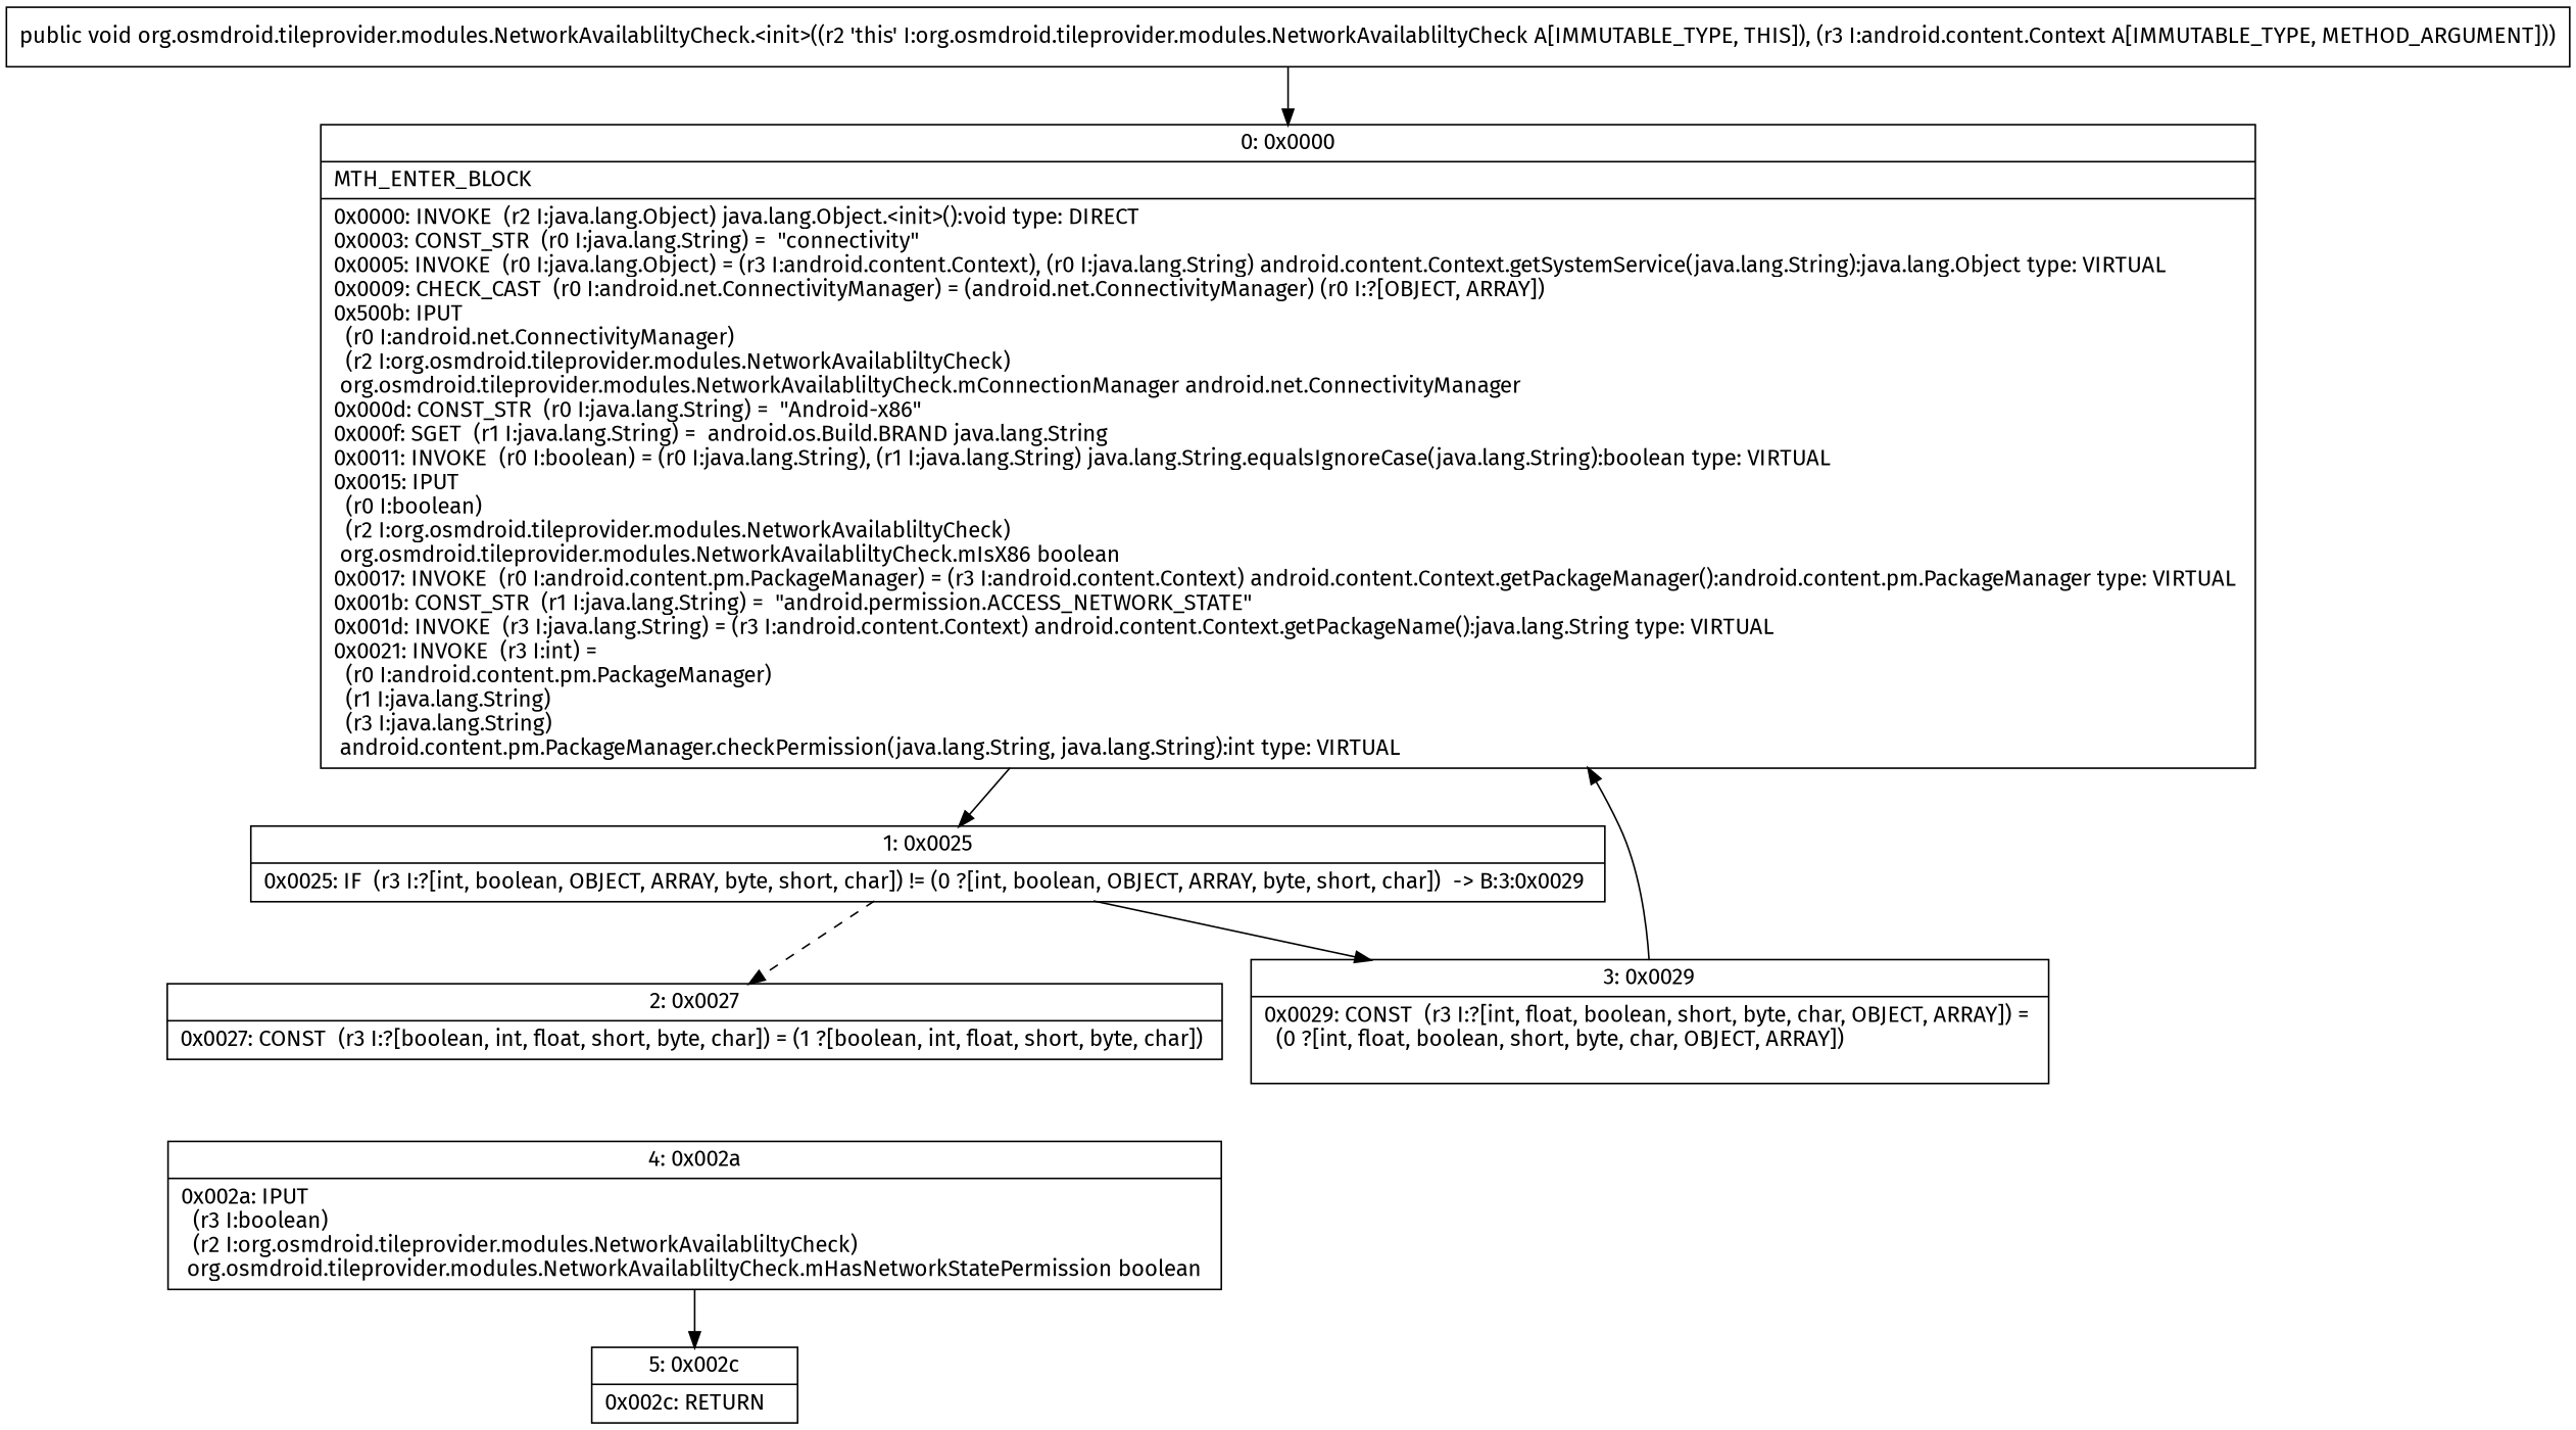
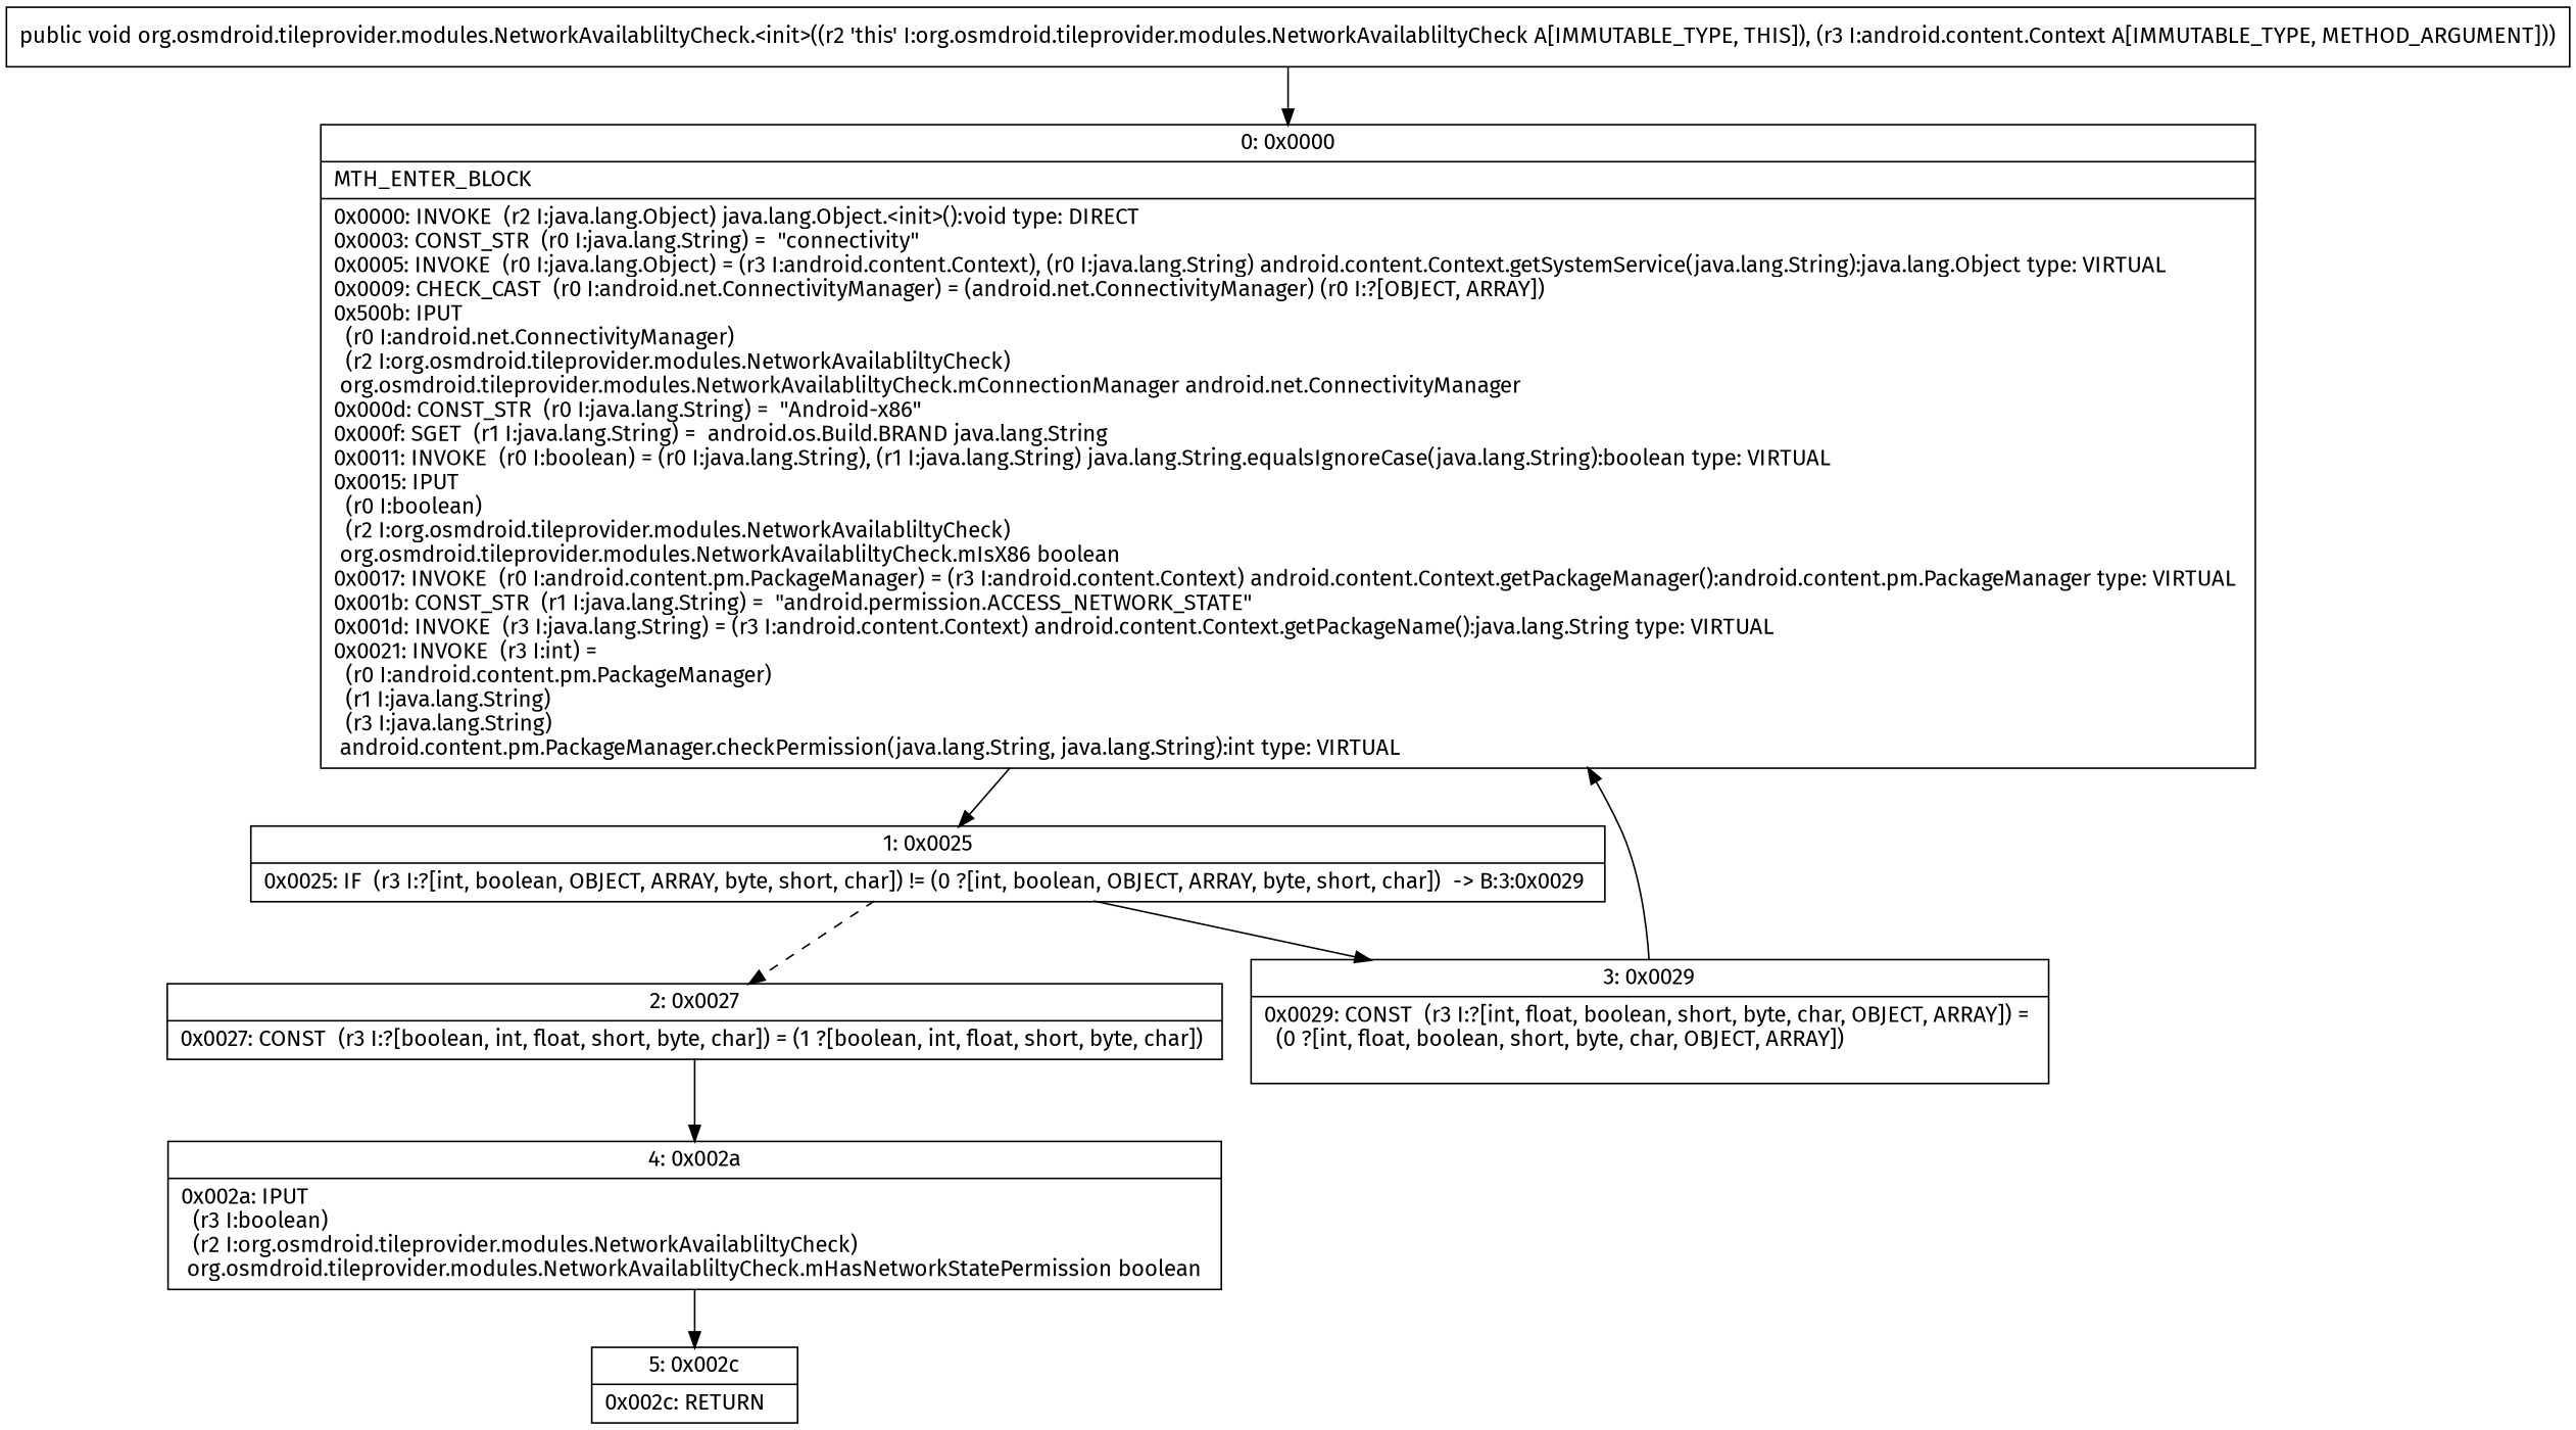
  digraph {
    fontname="Fira Sans"
    node [fontname="Fira Sans" shape=record]
    edge [fontname="Fira Sans"]
    n1 [label="{0\:\ 0x0000|MTH_ENTER_BLOCK\l|0x0000: INVOKE  (r2 I:java.lang.Object) java.lang.Object.\<init\>():void type: DIRECT \l0x0003: CONST_STR  (r0 I:java.lang.String) =  \"connectivity\" \l0x0005: INVOKE  (r0 I:java.lang.Object) = (r3 I:android.content.Context), (r0 I:java.lang.String) android.content.Context.getSystemService(java.lang.String):java.lang.Object type: VIRTUAL \l0x0009: CHECK_CAST  (r0 I:android.net.ConnectivityManager) = (android.net.ConnectivityManager) (r0 I:?[OBJECT, ARRAY]) \l0x500b: IPUT  \l  (r0 I:android.net.ConnectivityManager)\l  (r2 I:org.osmdroid.tileprovider.modules.NetworkAvailabliltyCheck)\l org.osmdroid.tileprovider.modules.NetworkAvailabliltyCheck.mConnectionManager android.net.ConnectivityManager \l0x000d: CONST_STR  (r0 I:java.lang.String) =  \"Android\-x86\" \l0x000f: SGET  (r1 I:java.lang.String) =  android.os.Build.BRAND java.lang.String \l0x0011: INVOKE  (r0 I:boolean) = (r0 I:java.lang.String), (r1 I:java.lang.String) java.lang.String.equalsIgnoreCase(java.lang.String):boolean type: VIRTUAL \l0x0015: IPUT  \l  (r0 I:boolean)\l  (r2 I:org.osmdroid.tileprovider.modules.NetworkAvailabliltyCheck)\l org.osmdroid.tileprovider.modules.NetworkAvailabliltyCheck.mIsX86 boolean \l0x0017: INVOKE  (r0 I:android.content.pm.PackageManager) = (r3 I:android.content.Context) android.content.Context.getPackageManager():android.content.pm.PackageManager type: VIRTUAL \l0x001b: CONST_STR  (r1 I:java.lang.String) =  \"android.permission.ACCESS_NETWORK_STATE\" \l0x001d: INVOKE  (r3 I:java.lang.String) = (r3 I:android.content.Context) android.content.Context.getPackageName():java.lang.String type: VIRTUAL \l0x0021: INVOKE  (r3 I:int) = \l  (r0 I:android.content.pm.PackageManager)\l  (r1 I:java.lang.String)\l  (r3 I:java.lang.String)\l android.content.pm.PackageManager.checkPermission(java.lang.String, java.lang.String):int type: VIRTUAL \l}"]
    n2 [label="{1\:\ 0x0025|0x0025: IF  (r3 I:?[int, boolean, OBJECT, ARRAY, byte, short, char]) != (0 ?[int, boolean, OBJECT, ARRAY, byte, short, char])  \-\> B:3:0x0029 \l}"]
    n3 [label="{2\:\ 0x0027|0x0027: CONST  (r3 I:?[boolean, int, float, short, byte, char]) = (1 ?[boolean, int, float, short, byte, char]) \l}"]
    n4 [label="{3\:\ 0x0029|0x0029: CONST  (r3 I:?[int, float, boolean, short, byte, char, OBJECT, ARRAY]) = \l  (0 ?[int, float, boolean, short, byte, char, OBJECT, ARRAY])\l \l}"]
    n5 [label="{4\:\ 0x002a|0x002a: IPUT  \l  (r3 I:boolean)\l  (r2 I:org.osmdroid.tileprovider.modules.NetworkAvailabliltyCheck)\l org.osmdroid.tileprovider.modules.NetworkAvailabliltyCheck.mHasNetworkStatePermission boolean \l}"]
    n6 [label="{5\:\ 0x002c|0x002c: RETURN   \l}"]
    n7 [label="{public void org.osmdroid.tileprovider.modules.NetworkAvailabliltyCheck.\<init\>((r2 'this' I:org.osmdroid.tileprovider.modules.NetworkAvailabliltyCheck A[IMMUTABLE_TYPE, THIS]), (r3 I:android.content.Context A[IMMUTABLE_TYPE, METHOD_ARGUMENT])) }"]
    n1 -> n2
    n2 -> n3 [style=dashed]
    n2 -> n4
+   n3 -> n5
    n4 -> n1
    n5 -> n6
    n7 -> n1
  }
